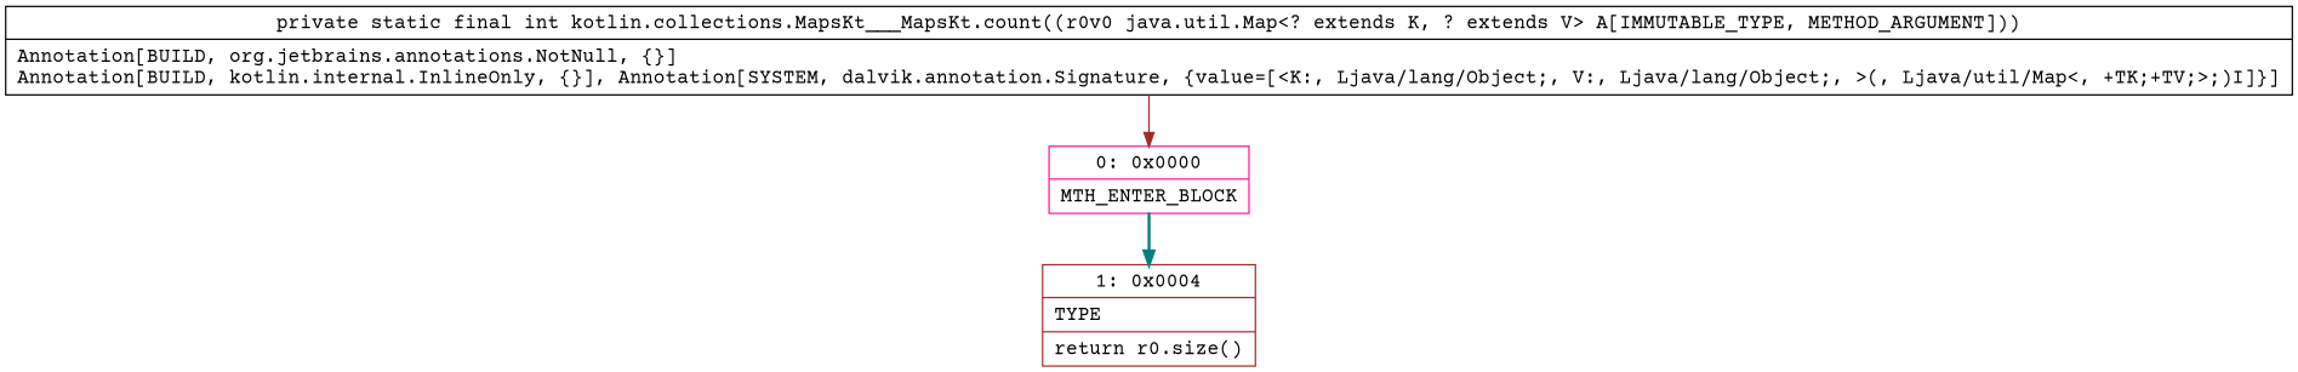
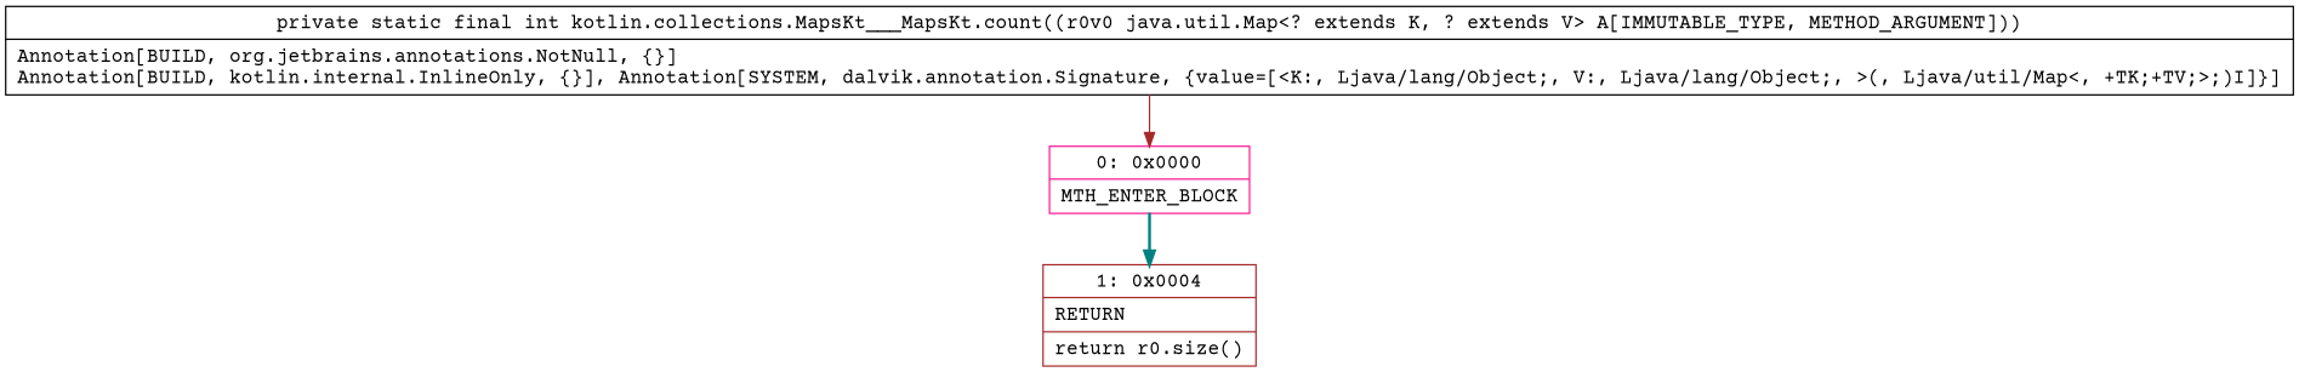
  digraph {
    fontname="Courier Prime"
    node [shape=record fontname="Courier Prime"]
    edge [fontname="Courier Prime"]
    n1 [label="{0\:\ 0x0000|MTH_ENTER_BLOCK\l}" color=deeppink]
-   n2 [label="{1\:\ 0x0004|TYPE\l|return r0.size()\l}" color=brown]
+   n2 [label="{1\:\ 0x0004|RETURN\l|return r0.size()\l}" color=brown]
    n3 [label="{private static final int kotlin.collections.MapsKt___MapsKt.count((r0v0 java.util.Map\<? extends K, ? extends V\> A[IMMUTABLE_TYPE, METHOD_ARGUMENT]))  | Annotation[BUILD, org.jetbrains.annotations.NotNull, \{\}]\lAnnotation[BUILD, kotlin.internal.InlineOnly, \{\}], Annotation[SYSTEM, dalvik.annotation.Signature, \{value=[\<K:, Ljava\/lang\/Object;, V:, Ljava\/lang\/Object;, \>(, Ljava\/util\/Map\<, +TK;+TV;\>;)I]\}]\l}" color=black]
    n1 -> n2 [color=teal style=bold]
    n3 -> n1 [color=brown style=solid]
  }
